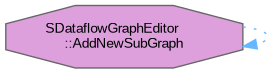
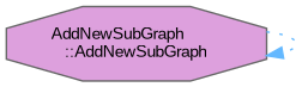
  digraph {
    rankdir=TB
    fontname="Liberation Sans"
-   n1 [color=gray40 fillcolor=plum fontcolor=black fontname="Liberation Sans" fontsize=10 height=0.2 label="SDataflowGraphEditor\l::AddNewSubGraph" shape=octagon style=filled width=0.4]
+   n1 [color=gray40 fillcolor=plum fontcolor=black fontname="Liberation Sans" fontsize=10 height=0.2 label="AddNewSubGraph\l::AddNewSubGraph" shape=octagon style=filled width=0.4]
    n1 -> n1 [color=steelblue1 fontname="Liberation Sans" fontsize=10 labelfontname=Helvetica labelfontsize=10 style=dotted arrowhead=normal]
  }
